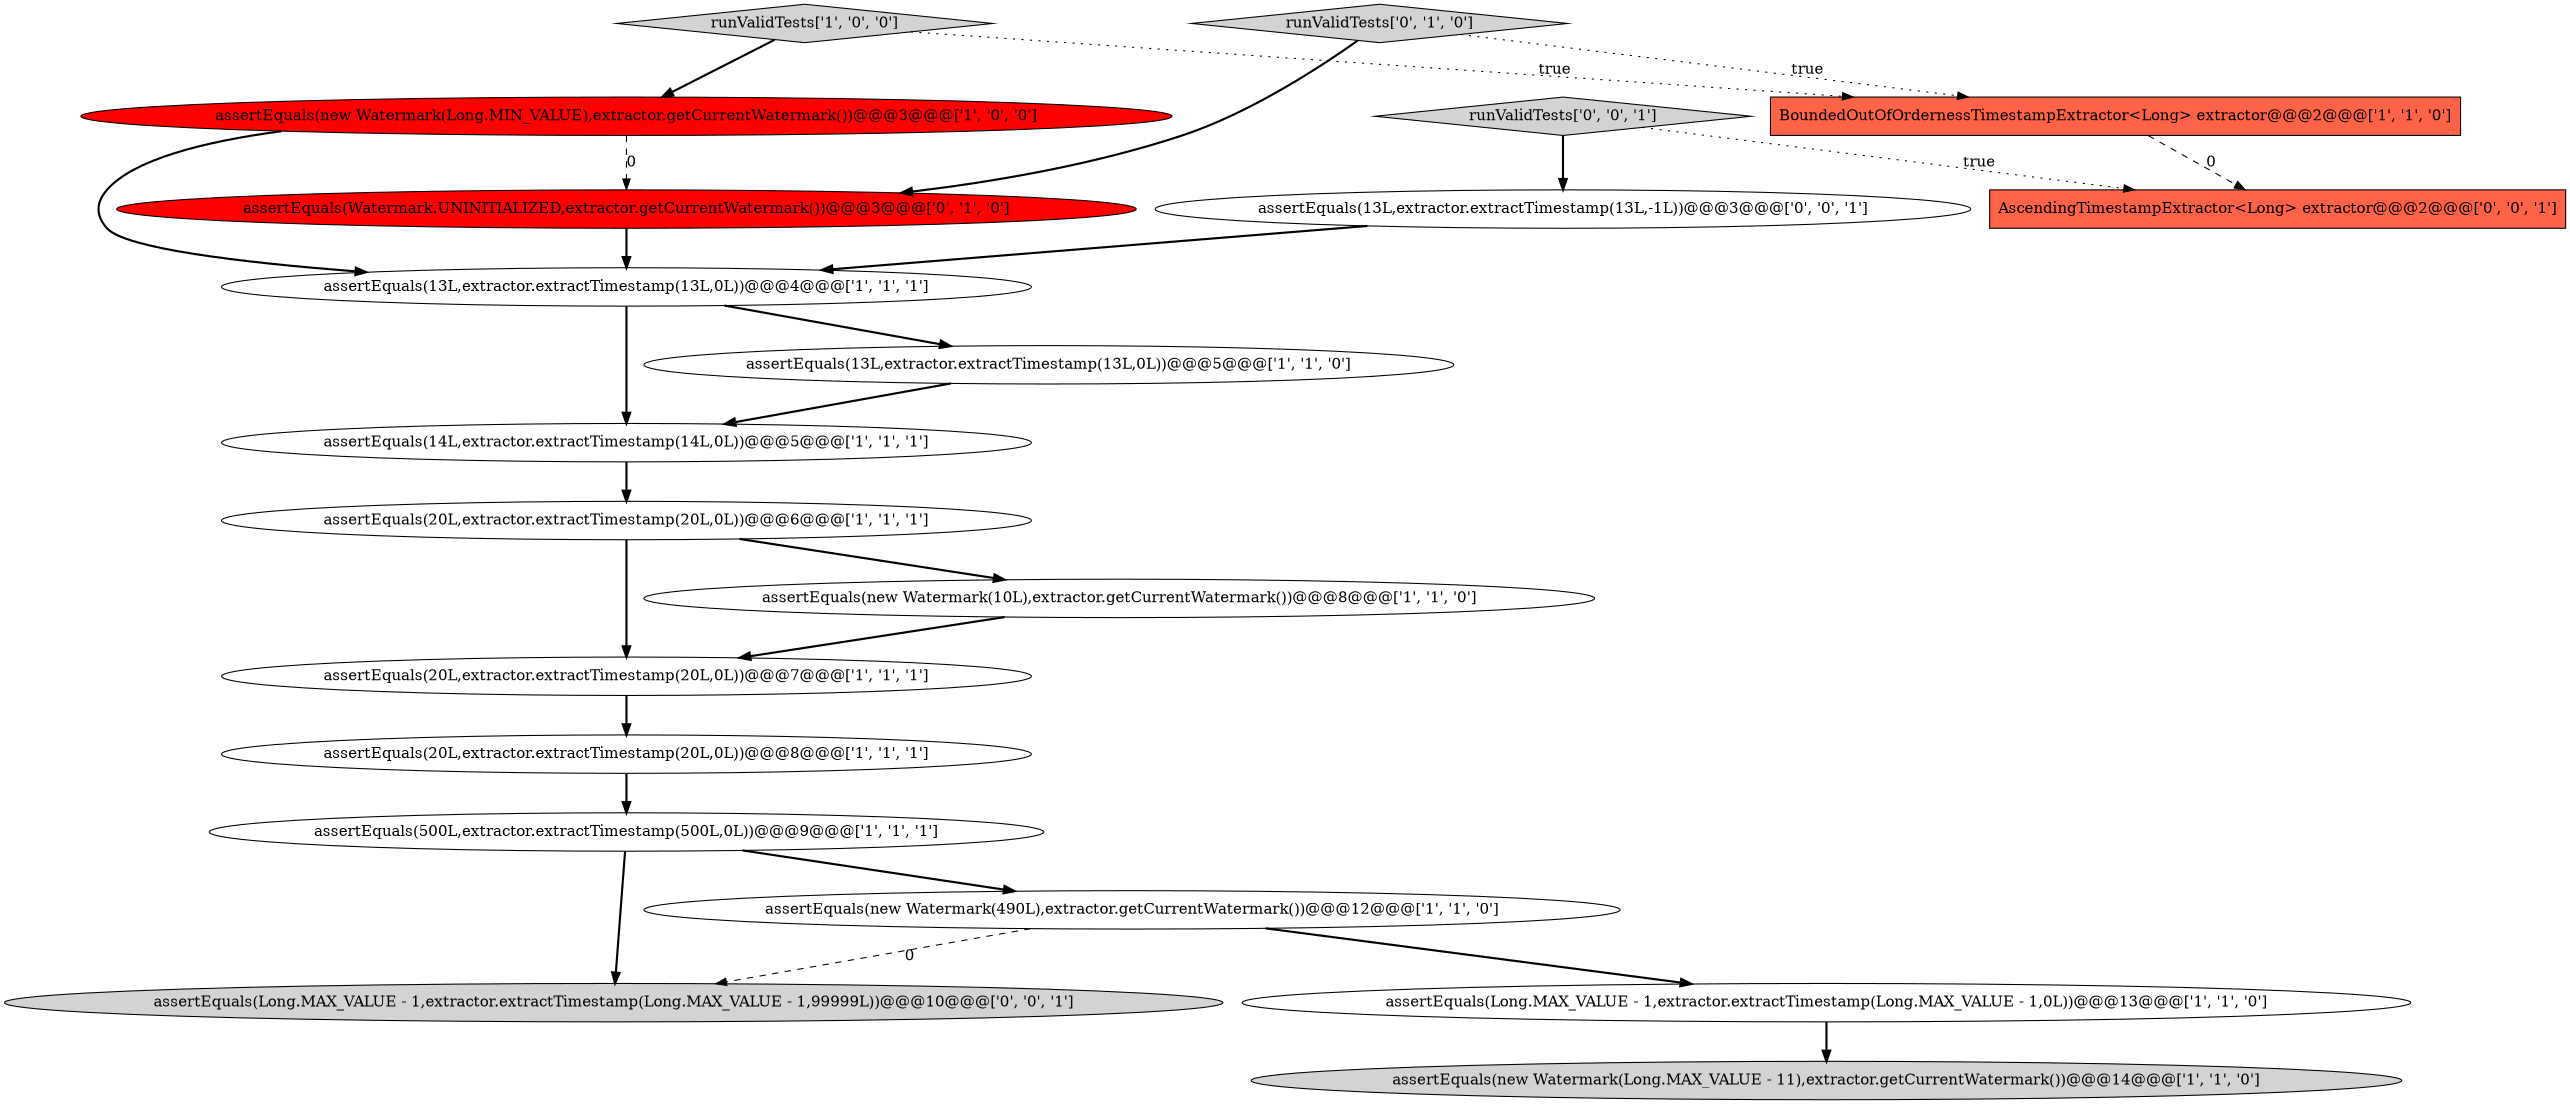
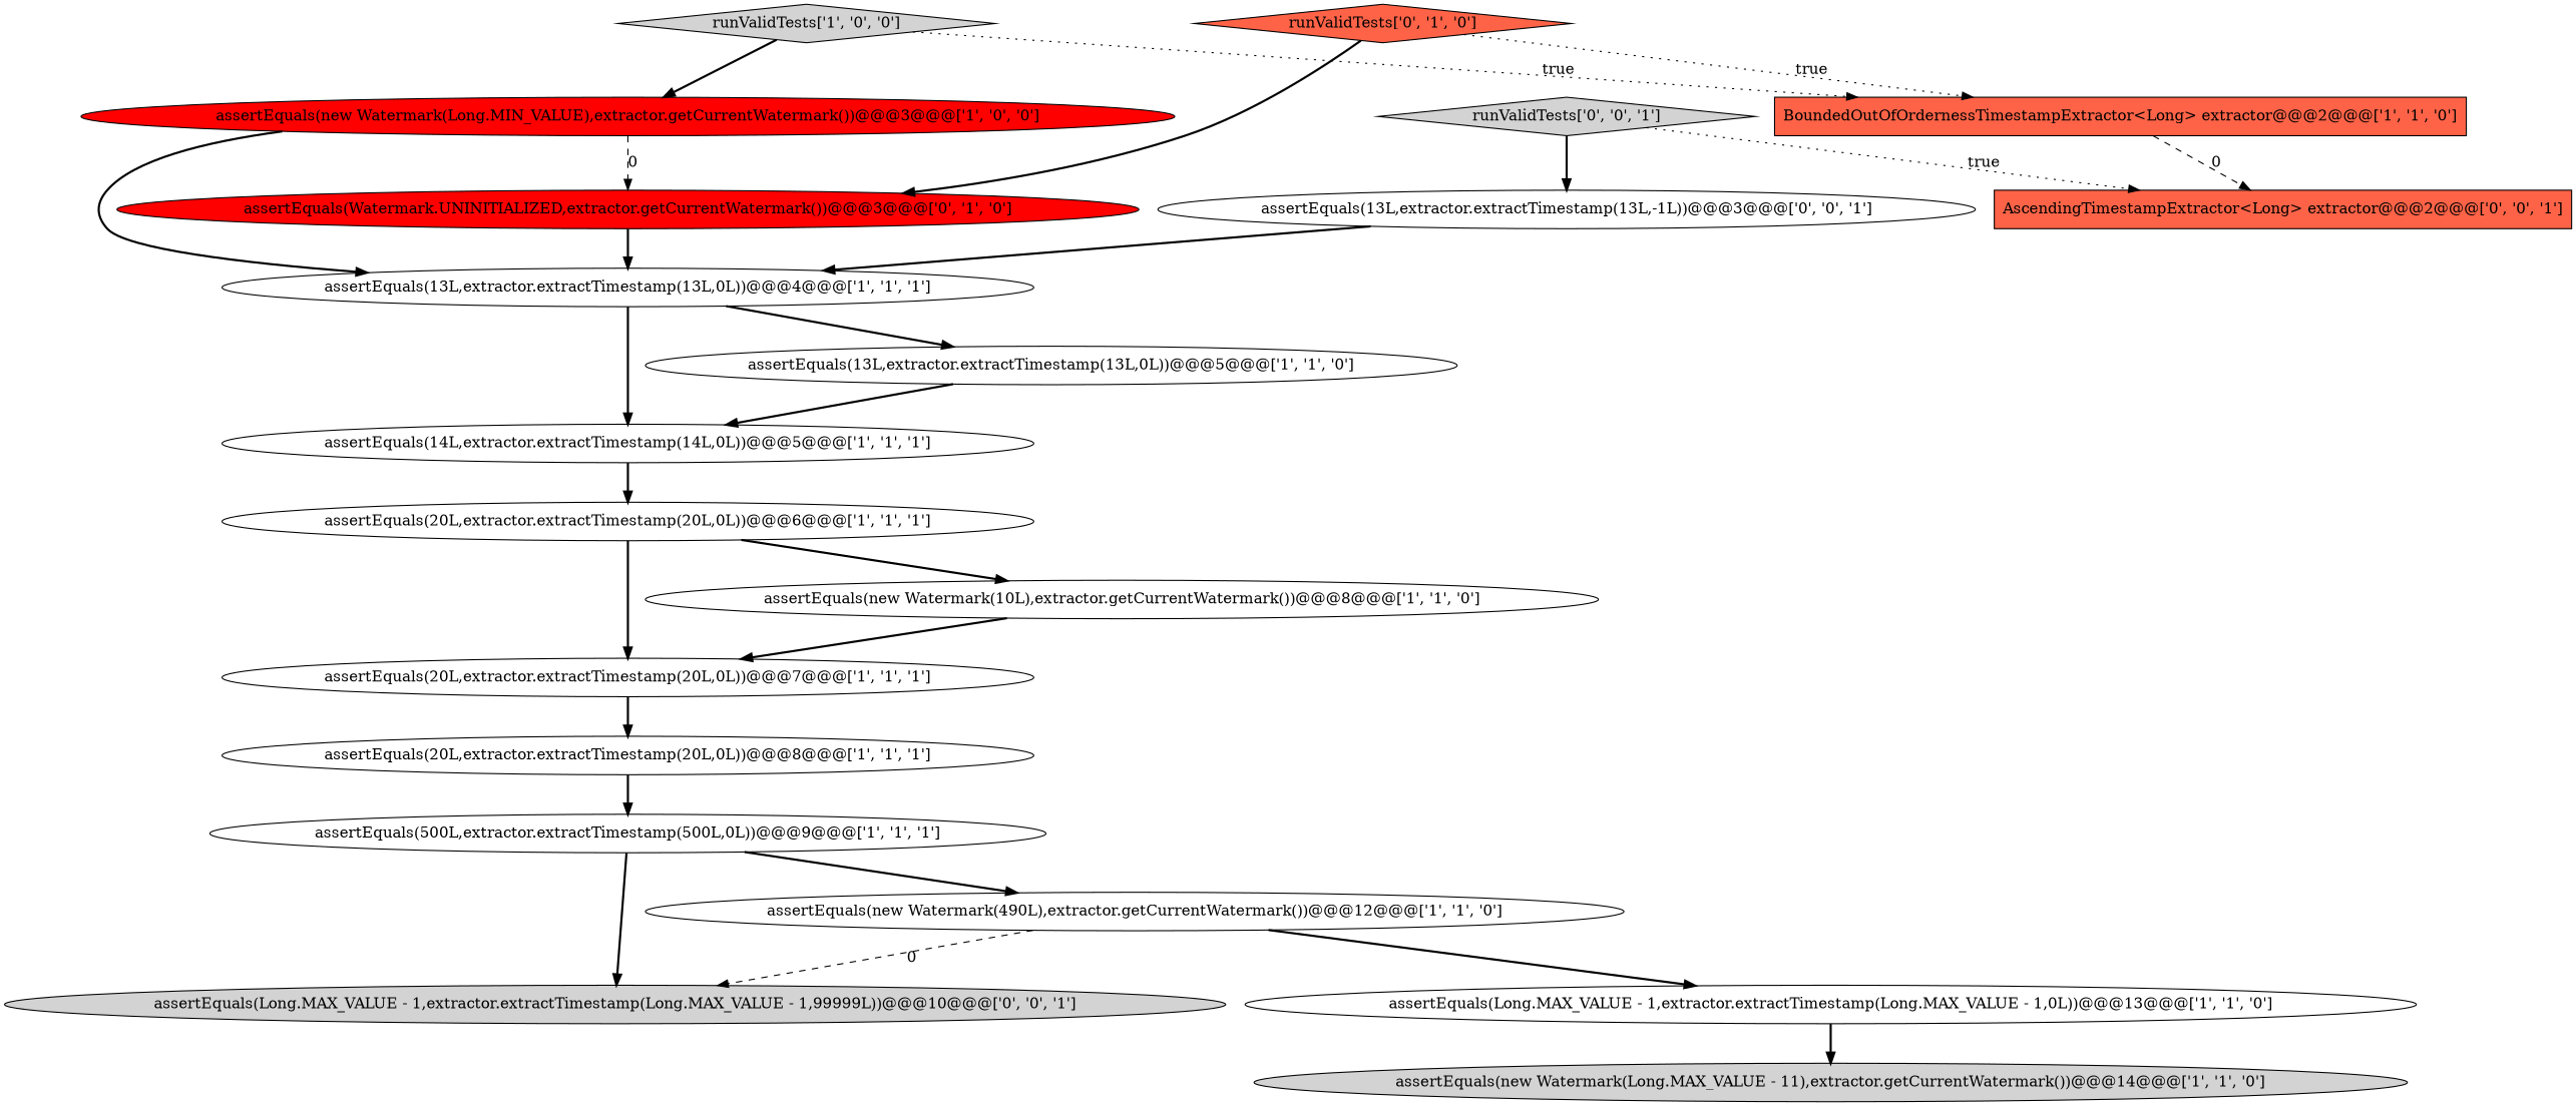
  digraph {
    node [fillcolor=white shape=ellipse style=filled]
    edge [style=bold]
    n1 [fillcolor=tomato label="BoundedOutOfOrdernessTimestampExtractor<Long> extractor@@@2@@@['1', '1', '0']" shape=box]
    n2 [fillcolor=tomato label="AscendingTimestampExtractor<Long> extractor@@@2@@@['0', '0', '1']" shape=box]
    n3 [label="assertEquals(Long.MAX_VALUE - 1,extractor.extractTimestamp(Long.MAX_VALUE - 1,0L))@@@13@@@['1', '1', '0']"]
    n4 [fillcolor=lightgray label="assertEquals(new Watermark(Long.MAX_VALUE - 11),extractor.getCurrentWatermark())@@@14@@@['1', '1', '0']"]
    n5 [fillcolor=lightgray label="runValidTests['1', '0', '0']" shape=diamond]
    n6 [fillcolor=red label="assertEquals(new Watermark(Long.MIN_VALUE),extractor.getCurrentWatermark())@@@3@@@['1', '0', '0']"]
    n7 [label="assertEquals(13L,extractor.extractTimestamp(13L,0L))@@@4@@@['1', '1', '1']"]
    n8 [fillcolor=red label="assertEquals(Watermark.UNINITIALIZED,extractor.getCurrentWatermark())@@@3@@@['0', '1', '0']"]
    n9 [label="assertEquals(500L,extractor.extractTimestamp(500L,0L))@@@9@@@['1', '1', '1']"]
    n10 [fillcolor=lightgray label="assertEquals(Long.MAX_VALUE - 1,extractor.extractTimestamp(Long.MAX_VALUE - 1,99999L))@@@10@@@['0', '0', '1']"]
    n11 [label="assertEquals(new Watermark(490L),extractor.getCurrentWatermark())@@@12@@@['1', '1', '0']"]
    n12 [label="assertEquals(13L,extractor.extractTimestamp(13L,0L))@@@5@@@['1', '1', '0']"]
    n13 [label="assertEquals(14L,extractor.extractTimestamp(14L,0L))@@@5@@@['1', '1', '1']"]
    n14 [label="assertEquals(20L,extractor.extractTimestamp(20L,0L))@@@6@@@['1', '1', '1']"]
    n15 [label="assertEquals(13L,extractor.extractTimestamp(13L,-1L))@@@3@@@['0', '0', '1']"]
    n16 [label="assertEquals(20L,extractor.extractTimestamp(20L,0L))@@@7@@@['1', '1', '1']"]
    n17 [label="assertEquals(new Watermark(10L),extractor.getCurrentWatermark())@@@8@@@['1', '1', '0']"]
    n18 [fillcolor=lightgray label="runValidTests['0', '0', '1']" shape=diamond]
    n19 [label="assertEquals(20L,extractor.extractTimestamp(20L,0L))@@@8@@@['1', '1', '1']"]
-   n20 [fillcolor=lightgray label="runValidTests['0', '1', '0']" shape=diamond]
+   n20 [fillcolor=tomato label="runValidTests['0', '1', '0']" shape=diamond]
    n1 -> n2 [label=0 style=dashed]
    n3 -> n4
    n5 -> n1 [label=true style=dotted]
    n5 -> n6
    n6 -> n7
    n6 -> n8 [label=0 style=dashed]
    n7 -> n12
    n7 -> n13
    n8 -> n7
    n9 -> n10
    n9 -> n11
    n11 -> n3
    n11 -> n10 [label=0 style=dashed]
    n12 -> n13
    n13 -> n14
    n14 -> n16
    n14 -> n17
    n15 -> n7
    n16 -> n19
    n17 -> n16
    n18 -> n2 [label=true style=dotted]
    n18 -> n15
    n19 -> n9
    n20 -> n1 [label=true style=dotted]
    n20 -> n8
  }
